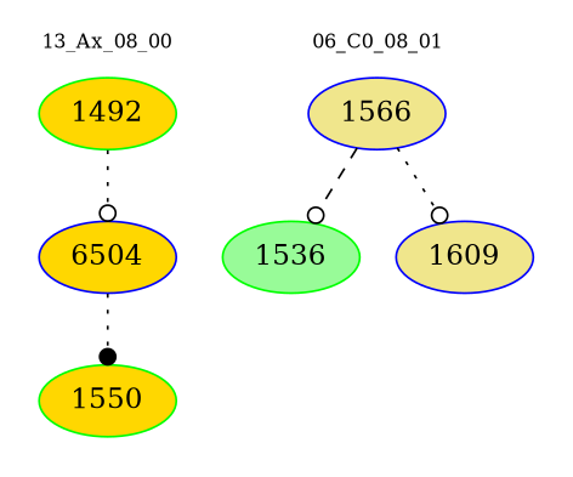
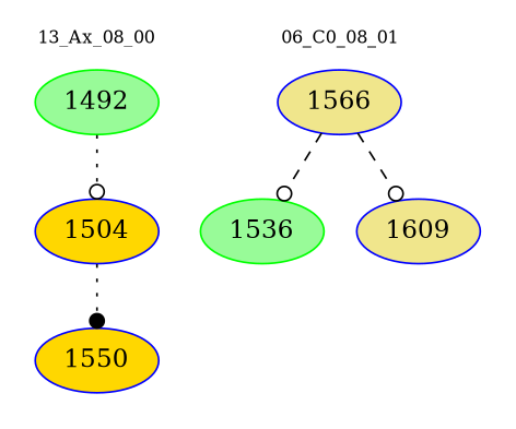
  digraph {
    node [color=blue fillcolor=gold style=filled]
    edge [arrowhead=odot color=black style=dotted]
-   n1 [label=6504]
-   n2 [color=green label=1492]
-   n3 [color=green label=1550]
+   n1 [label=1504]
+   n2 [color=green fillcolor=palegreen label=1492]
+   n3 [label=1550]
    n4 [fillcolor=khaki label=1566]
    n5 [color=green fillcolor=palegreen label=1536]
    n6 [fillcolor=khaki label=1609]
    subgraph cluster_1 {
      color=white
      fontsize=10
      label="13_Ax_08_00"
      n1
      n2
      n3
    }
    subgraph cluster_2 {
      color=white
      fontsize=10
      label="06_C0_08_01"
      n4
      n5
      n6
    }
    n1 -> n3 [arrowhead=dot]
    n2 -> n1
    n4 -> n5 [style=dashed]
-   n4 -> n6
+   n4 -> n6 [style=dashed]
  }
